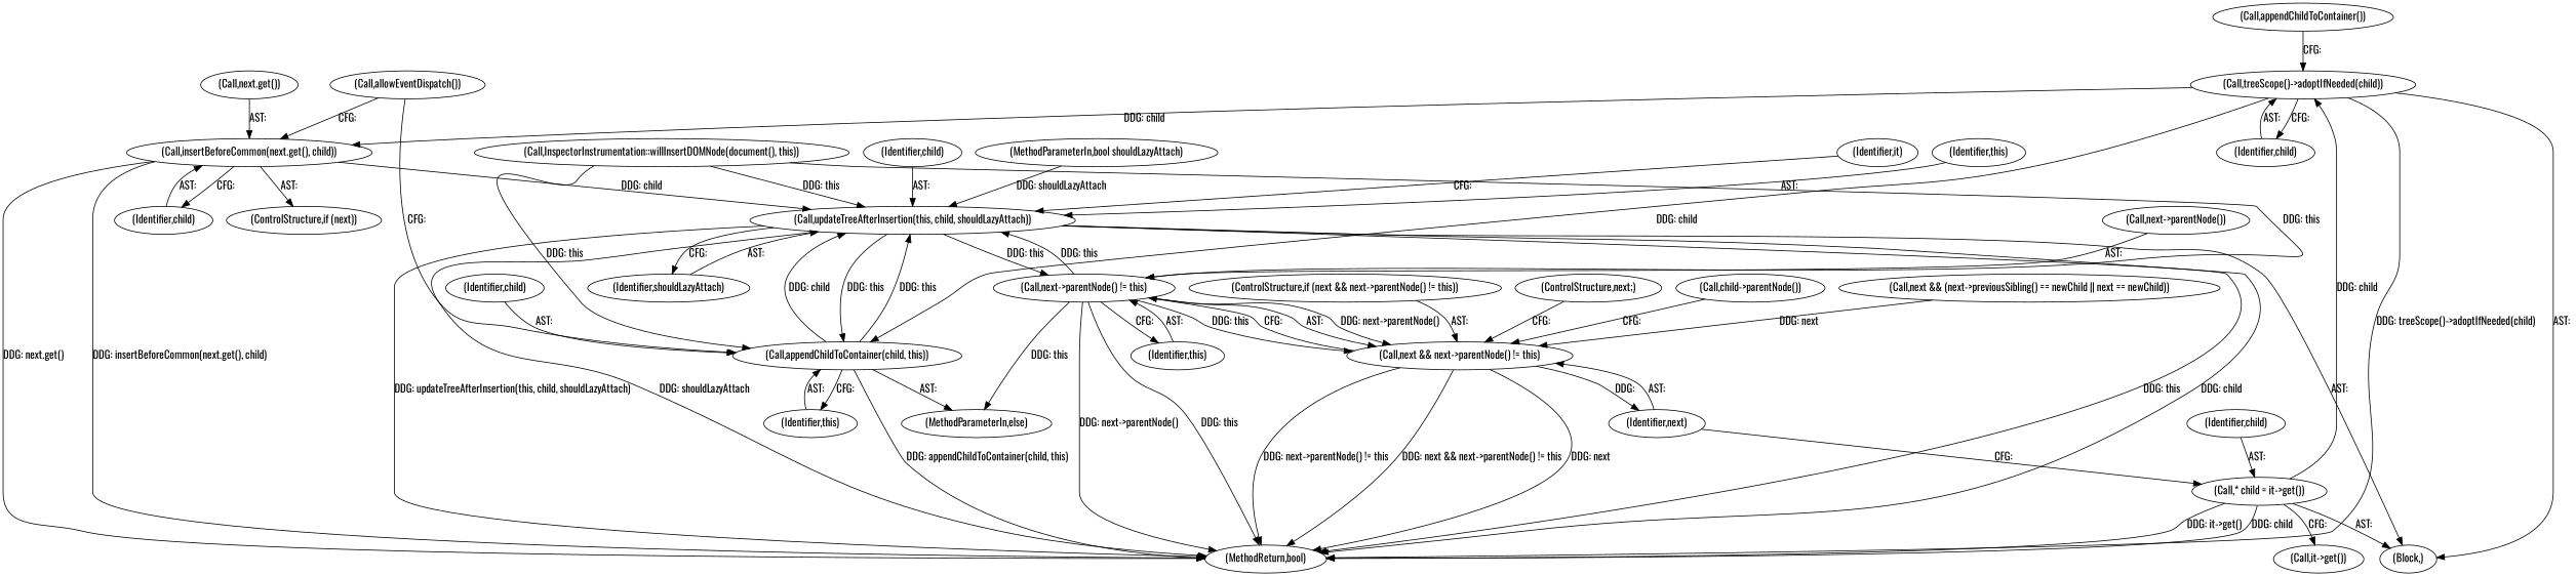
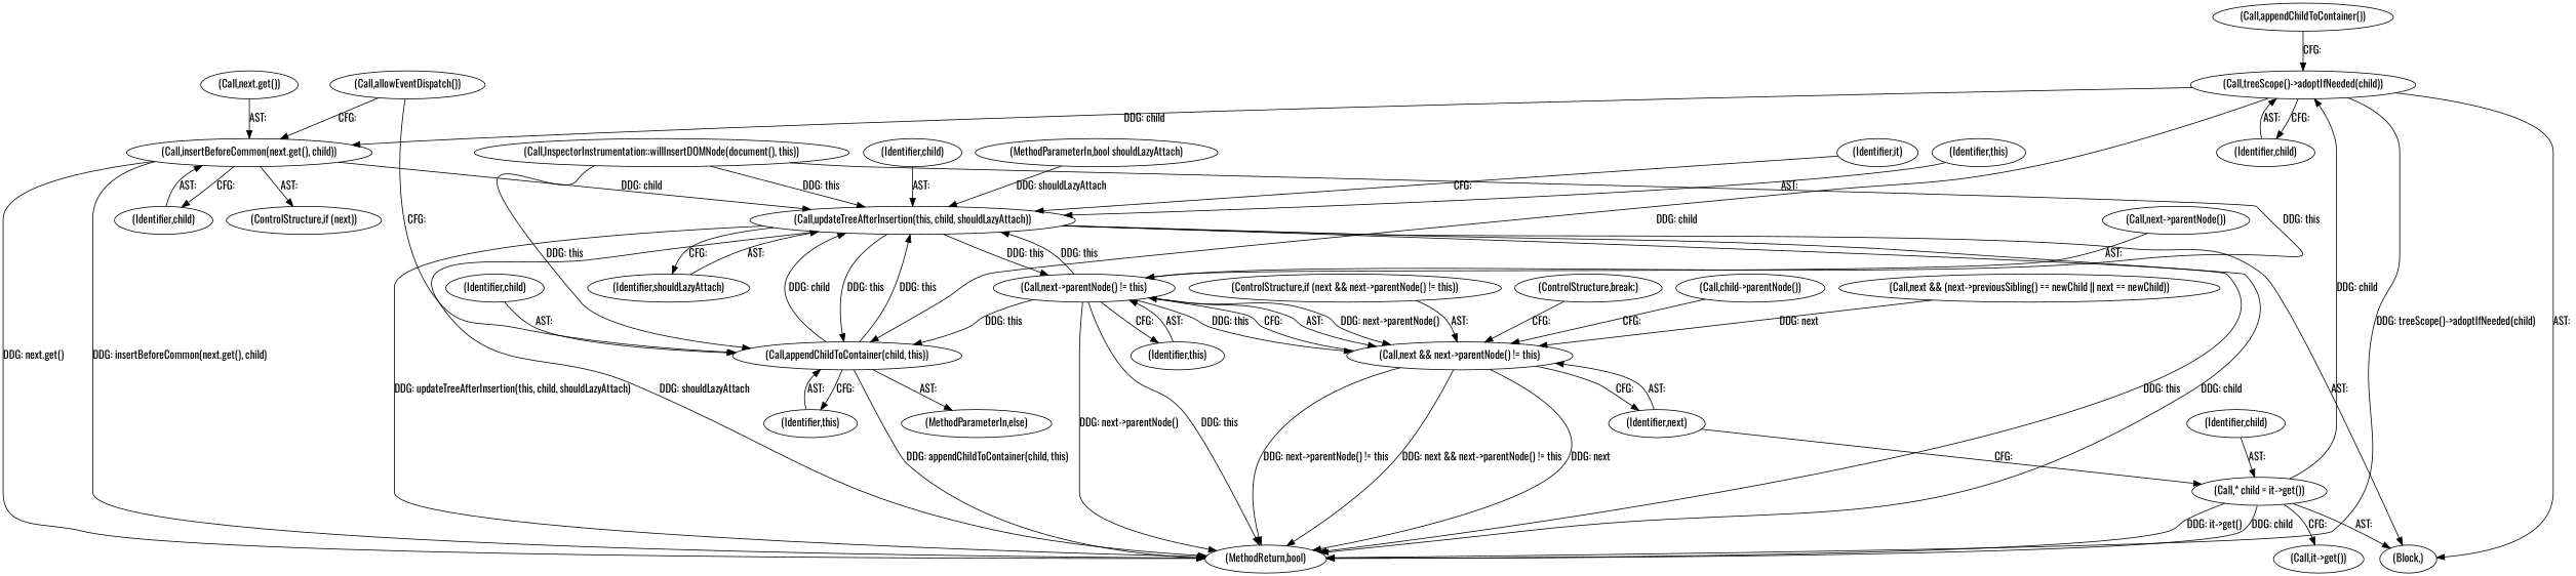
  digraph {
    fontname=Oswald
    node [fontname=Oswald]
    edge [fontname=Oswald]
    n1 [label="(Call,treeScope()->adoptIfNeeded(child))"]
    n2 [label="(Call,insertBeforeCommon(next.get(), child))"]
    n3 [label="(Call,appendChildToContainer(child, this))"]
    n4 [label="(Block,)"]
    n5 [label="(MethodReturn,bool)"]
    n6 [label="(Identifier,child)"]
    n7 [label="(Call,updateTreeAfterInsertion(this, child, shouldLazyAttach))"]
    n8 [label="(Identifier,child)"]
    n9 [label="(ControlStructure,if (next))"]
    n10 [label="(MethodParameterIn,else)"]
    n11 [label="(Identifier,this)"]
    n12 [label="(Call,* child = it->get())"]
    n13 [label="(Call,it->get())"]
    n14 [label="(Call,next->parentNode() != this)"]
    n15 [label="(Identifier,shouldLazyAttach)"]
    n16 [label="(Call,next && next->parentNode() != this)"]
    n17 [label="(Identifier,this)"]
    n18 [label="(Identifier,next)"]
    n19 [label="(ControlStructure,if (next && next->parentNode() != this))"]
    n20 [label="(Call,InspectorInstrumentation::willInsertDOMNode(document(), this))"]
-   n21 [label="(ControlStructure,next;)"]
+   n21 [label="(ControlStructure,break;)"]
    n22 [label="(Call,child->parentNode())"]
    n23 [label="(Identifier,child)"]
    n24 [label="(Call,next->parentNode())"]
    n25 [label="(Call,next && (next->previousSibling() == newChild || next == newChild))"]
    n26 [label="(Call,allowEventDispatch())"]
    n27 [label="(Identifier,child)"]
    n28 [label="(MethodParameterIn,bool shouldLazyAttach)"]
    n29 [label="(Identifier,child)"]
    n30 [label="(Call,next.get())"]
    n31 [label="(Identifier,it)"]
    n32 [label="(Identifier,this)"]
    n33 [label="(Call,appendChildToContainer())"]
    n1 -> n2 [label="DDG: child"]
    n1 -> n3 [label="DDG: child"]
    n1 -> n4 [label="AST: "]
    n1 -> n5 [label="DDG: treeScope()->adoptIfNeeded(child)"]
    n1 -> n6 [label="CFG: "]
    n2 -> n5 [label="DDG: next.get()"]
    n2 -> n5 [label="DDG: insertBeforeCommon(next.get(), child)"]
    n2 -> n7 [label="DDG: child"]
    n2 -> n8 [label="CFG: "]
    n2 -> n9 [label="AST: "]
    n3 -> n5 [label="DDG: appendChildToContainer(child, this)"]
    n3 -> n7 [label="DDG: this"]
    n3 -> n7 [label="DDG: child"]
    n3 -> n10 [label="AST: "]
    n3 -> n11 [label="CFG: "]
    n6 -> n1 [label="AST: "]
    n7 -> n3 [label="DDG: this"]
    n7 -> n4 [label="AST: "]
    n7 -> n5 [label="DDG: this"]
    n7 -> n5 [label="DDG: child"]
    n7 -> n5 [label="DDG: updateTreeAfterInsertion(this, child, shouldLazyAttach)"]
    n7 -> n5 [label="DDG: shouldLazyAttach"]
    n7 -> n14 [label="DDG: this"]
    n7 -> n15 [label="CFG: "]
    n8 -> n2 [label="AST: "]
    n11 -> n3 [label="AST: "]
    n12 -> n1 [label="DDG: child"]
    n12 -> n4 [label="AST: "]
    n12 -> n5 [label="DDG: it->get()"]
    n12 -> n5 [label="DDG: child"]
    n12 -> n13 [label="CFG: "]
-   n14 -> n10 [label="DDG: this"]
+   n14 -> n3 [label="DDG: this"]
    n14 -> n5 [label="DDG: next->parentNode()"]
    n14 -> n5 [label="DDG: this"]
    n14 -> n7 [label="DDG: this"]
    n14 -> n16 [label="AST: "]
    n14 -> n16 [label="DDG: next->parentNode()"]
    n14 -> n16 [label="DDG: this"]
    n14 -> n17 [label="CFG: "]
    n15 -> n7 [label="AST: "]
    n16 -> n5 [label="DDG: next && next->parentNode() != this"]
    n16 -> n5 [label="DDG: next"]
    n16 -> n5 [label="DDG: next->parentNode() != this"]
    n16 -> n14 [label="CFG: "]
-   n16 -> n18 [label="DDG: "]
+   n16 -> n18 [label="CFG: "]
    n17 -> n14 [label="AST: "]
    n18 -> n12 [label="CFG: "]
    n18 -> n16 [label="AST: "]
    n19 -> n16 [label="AST: "]
    n20 -> n3 [label="DDG: this"]
    n20 -> n7 [label="DDG: this"]
    n20 -> n14 [label="DDG: this"]
    n21 -> n16 [label="CFG: "]
    n22 -> n16 [label="CFG: "]
    n23 -> n12 [label="AST: "]
    n24 -> n14 [label="AST: "]
    n25 -> n16 [label="DDG: next"]
    n26 -> n2 [label="CFG: "]
    n26 -> n3 [label="CFG: "]
    n27 -> n7 [label="AST: "]
    n28 -> n7 [label="DDG: shouldLazyAttach"]
    n29 -> n3 [label="AST: "]
    n30 -> n2 [label="AST: "]
    n31 -> n7 [label="CFG: "]
    n32 -> n7 [label="AST: "]
    n33 -> n1 [label="CFG: "]
  }
